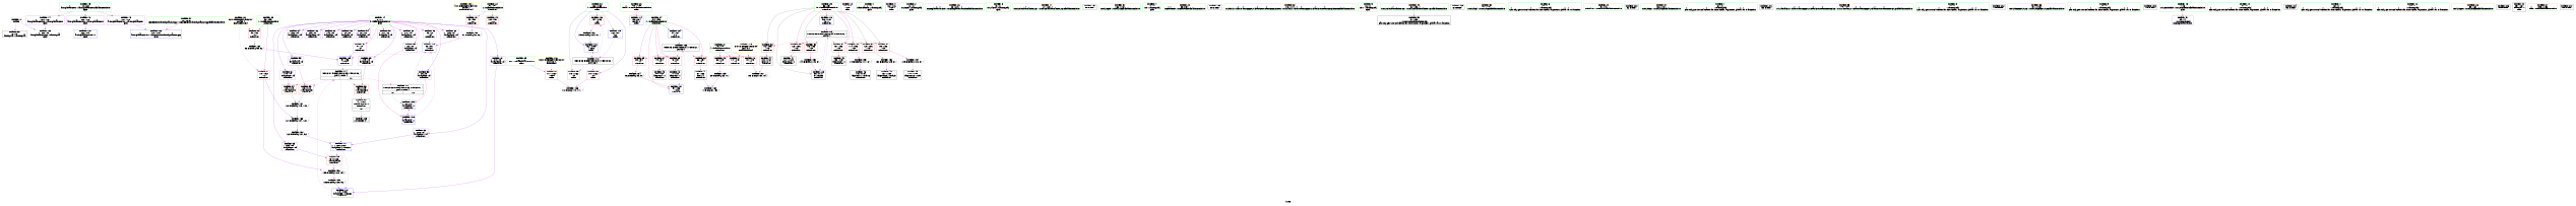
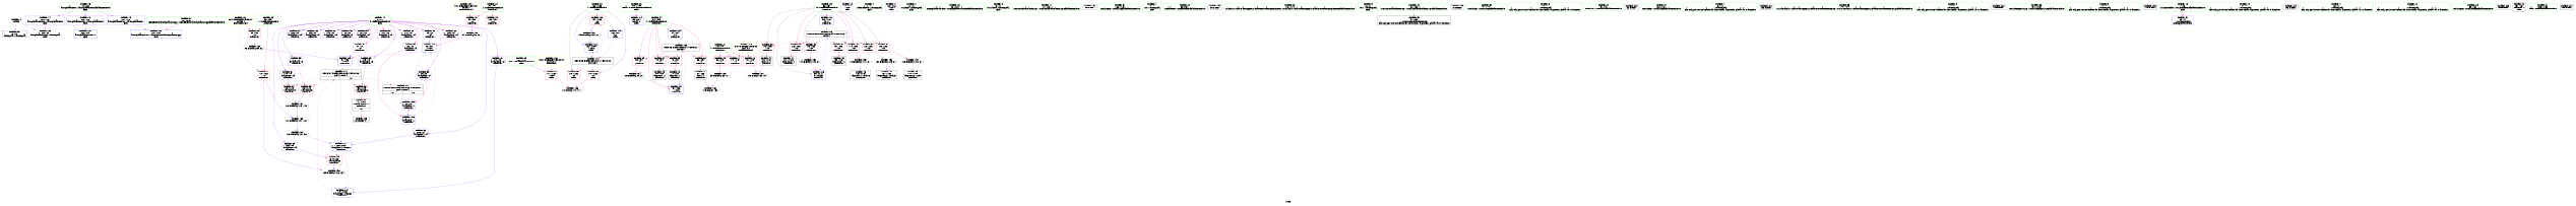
  digraph {
    label=SVFG
    node [color=green shape=record]
    edge [color=purple style=solid]
    n1 [color=grey label="{NodeID: 0\nNullPtr}"]
    n2 [color=black label="{NodeID: 38\n2\<--3\ndummyVal\<--dummyVal\n}"]
    n3 [color=blue label="{NodeID: 103\n222\<--3\nllvm.global_ctors_2\<--dummyVal\nGlob }" style=dotted]
    n4 [color=yellow label="{NodeID: 180\n4V_1 = ENCHI(MR_4V_0)\npts\{51 \}\nFun[_Z5solvev]}" style=double]
    n5 [color=red label="{NodeID: 78\n90\<--50\n\<--c\n_Z5solvev\n}"]
    n6 [color=grey label="{NodeID: 158\n91 = Binary(90, 92, )\n}"]
    n7 [color=red label="{NodeID: 79\n128\<--50\n\<--c\n_Z5solvev\n}"]
    n8 [color=blue label="{NodeID: 108\n93\<--91\n\<--rem\n_Z5solvev\n}"]
    n9 [color=grey label="{NodeID: 156\n135 = Binary(128, 134, )\n}"]
-   n10 [color=grey label="{NodeID: 155\n136 = Binary(135, 92, )\n}"]
    n11 [color=red label="{NodeID: 97\n171\<--160\n\<--test\nmain\n}"]
    n12 [color=grey label="{NodeID: 166\n172 = cmp(170, 171, )\n}"]
    n13 [label="{NodeID: 14\n8\<--11\nf\<--f_field_insensitive\nGlob }"]
    n14 [color=purple label="{NodeID: 52\n75\<--8\narrayidx\<--f\n_Z5solvev\n}"]
    n15 [color=purple label="{NodeID: 53\n76\<--8\narrayidx3\<--f\n_Z5solvev\n}"]
    n16 [color=purple label="{NodeID: 54\n81\<--8\narrayidx5\<--f\n_Z5solvev\n}"]
    n17 [color=purple label="{NodeID: 55\n82\<--8\narrayidx6\<--f\n_Z5solvev\n}"]
    n18 [color=purple label="{NodeID: 56\n93\<--8\n\<--f\n_Z5solvev\n}"]
    n19 [color=purple label="{NodeID: 57\n97\<--8\n\<--f\n_Z5solvev\n}"]
    n20 [color=purple label="{NodeID: 58\n111\<--8\narrayidx14\<--f\n_Z5solvev\n}"]
    n21 [color=purple label="{NodeID: 59\n112\<--8\narrayidx15\<--f\n_Z5solvev\n}"]
    n22 [color=purple label="{NodeID: 60\n117\<--8\narrayidx18\<--f\n_Z5solvev\n}"]
    n23 [color=purple label="{NodeID: 61\n118\<--8\narrayidx19\<--f\n_Z5solvev\n}"]
    n24 [color=purple label="{NodeID: 62\n125\<--8\narrayidx23\<--f\n_Z5solvev\n}"]
    n25 [color=purple label="{NodeID: 63\n126\<--8\narrayidx24\<--f\n_Z5solvev\n}"]
    n26 [color=purple label="{NodeID: 64\n132\<--8\narrayidx27\<--f\n_Z5solvev\n}"]
    n27 [color=purple label="{NodeID: 65\n133\<--8\narrayidx28\<--f\n_Z5solvev\n}"]
    n28 [color=purple label="{NodeID: 66\n139\<--8\narrayidx32\<--f\n_Z5solvev\n}"]
    n29 [color=purple label="{NodeID: 67\n140\<--8\narrayidx33\<--f\n_Z5solvev\n}"]
    n30 [color=purple label="{NodeID: 68\n148\<--8\narrayidx37\<--f\n_Z5solvev\n}"]
    n31 [color=purple label="{NodeID: 69\n149\<--8\narrayidx38\<--f\n_Z5solvev\n}"]
    n32 [color=blue label="{NodeID: 105\n76\<--78\narrayidx3\<--\n_Z5solvev\n}"]
    n33 [color=blue label="{NodeID: 106\n82\<--78\narrayidx6\<--\n_Z5solvev\n}"]
    n34 [color=blue label="{NodeID: 109\n97\<--96\n\<--rem7\n_Z5solvev\n}"]
    n35 [color=red label="{NodeID: 93\n113\<--112\n\<--arrayidx15\n_Z5solvev\n}"]
    n36 [color=red label="{NodeID: 94\n119\<--118\n\<--arrayidx19\n_Z5solvev\n}"]
    n37 [color=blue label="{NodeID: 111\n126\<--122\narrayidx24\<--rem21\n_Z5solvev\n}"]
    n38 [color=red label="{NodeID: 95\n134\<--133\n\<--arrayidx28\n_Z5solvev\n}"]
    n39 [color=blue label="{NodeID: 112\n140\<--136\narrayidx33\<--rem30\n_Z5solvev\n}"]
-   n40 [color=red label="{NodeID: 96\n150\<--149\n\<--arrayidx38\n_Z3solvev\n}"]
+   n40 [color=red label="{NodeID: 96\n150\<--149\n\<--arrayidx38\n_Z5solvev\n}"]
    n41 [color=black label="{NodeID: 174\nMR_12V_7 = PHI(MR_12V_9, MR_12V_6, )\npts\{110000 \}\n|{|<s4>10}}"]
    n42 [color=grey label="{NodeID: 161\n120 = Binary(113, 119, )\n}"]
    n43 [color=black label="{NodeID: 50\n47\<--150\n_Z5solvev_ret\<--\n_Z5solvev\n|{<s0>10}}"]
    n44 [color=black label="{NodeID: 171\nMR_12V_2 = PHI(MR_12V_3, MR_12V_1, )\npts\{110000 \}\n|{<s0>10|<s1>10}}"]
    n45 [label="{NodeID: 28\n158\<--159\nretval\<--retval_field_insensitive\nmain\n}"]
    n46 [color=blue label="{NodeID: 114\n158\<--64\nretval\<--\nmain\n}"]
    n47 [color=black label="{NodeID: 42\n74\<--73\nidxprom\<--\n_Z5solvev\n}"]
    n48 [color=grey label="{NodeID: 153\n144 = Binary(143, 87, )\n}"]
    n49 [color=blue label="{NodeID: 113\n56\<--144\ni8\<--inc35\n_Z5solvev\n}"]
    n50 [color=black label="{NodeID: 173\nMR_10V_3 = PHI(MR_10V_4, MR_10V_2, )\npts\{57 \}\n}"]
    n51 [color=red label="{NodeID: 86\n102\<--56\n\<--i8\n_Z5solvev\n}"]
    n52 [color=red label="{NodeID: 87\n108\<--56\n\<--i8\n_Z5solvev\n}"]
    n53 [color=red label="{NodeID: 88\n114\<--56\n\<--i8\n_Z5solvev\n}"]
    n54 [color=red label="{NodeID: 89\n123\<--56\n\<--i8\n_Z5solvev\n}"]
    n55 [color=red label="{NodeID: 90\n129\<--56\n\<--i8\n_Z5solvev\n}"]
    n56 [color=red label="{NodeID: 91\n137\<--56\n\<--i8\n_Z5solvev\n}"]
    n57 [color=red label="{NodeID: 92\n143\<--56\n\<--i8\n_Z5solvev\n}"]
    n58 [color=purple label="{NodeID: 70\n174\<--14\n\<--.str\nmain\n}"]
    n59 [color=grey label="{NodeID: 167\n105 = cmp(103, 104, )\n}"]
    n60 [color=red label="{NodeID: 84\n79\<--54\n\<--i\n_Z5solvev\n}"]
    n61 [color=black label="{NodeID: 43\n80\<--79\nidxprom4\<--\n_Z5solvev\n}"]
    n62 [label="{NodeID: 1\n7\<--1\n__dso_handle\<--dummyObj\nGlob }"]
    n63 [color=yellow label="{NodeID: 181\n6V_1 = ENCHI(MR_6V_0)\npts\{53 \}\nFun[_Z5solvev]}" style=double]
    n64 [color=red label="{NodeID: 80\n95\<--52\n\<--v\n_Z5solvev\n}"]
    n65 [color=red label="{NodeID: 81\n107\<--52\n\<--v\n_Z5solvev\n}"]
    n66 [color=grey label="{NodeID: 160\n96 = Binary(95, 92, )\n}"]
    n67 [color=grey label="{NodeID: 163\n121 = Binary(107, 120, )\n}"]
    n68 [color=grey label="{NodeID: 162\n122 = Binary(121, 92, )\n}"]
    n69 [color=red label="{NodeID: 98\n170\<--162\n\<--i\nmain\n}"]
    n70 [label="{NodeID: 15\n18\<--22\nllvm.global_ctors\<--llvm.global_ctors_field_insensitive\nGlob }"]
    n71 [color=purple label="{NodeID: 72\n220\<--18\nllvm.global_ctors_0\<--llvm.global_ctors\nGlob }"]
    n72 [color=purple label="{NodeID: 73\n221\<--18\nllvm.global_ctors_1\<--llvm.global_ctors\nGlob }"]
    n73 [color=purple label="{NodeID: 74\n222\<--18\nllvm.global_ctors_2\<--llvm.global_ctors\nGlob }"]
    n74 [color=blue label="{NodeID: 101\n220\<--19\nllvm.global_ctors_0\<--\nGlob }"]
    n75 [color=blue label="{NodeID: 102\n221\<--20\nllvm.global_ctors_1\<--_GLOBAL__sub_I_dyma_2_2.cpp\nGlob }"]
    n76 [label="{NodeID: 29\n160\<--161\ntest\<--test_field_insensitive\nmain\n}"]
    n77 [color=grey label="{NodeID: 154\n109 = Binary(108, 87, )\n}"]
    n78 [color=black label="{NodeID: 45\n110\<--109\nidxprom13\<--sub\n_Z5solvev\n}"]
    n79 [color=purple label="{NodeID: 71\n182\<--16\n\<--.str.1\nmain\n}"]
    n80 [color=grey label="{NodeID: 168\n71 = cmp(67, 69, )\n}"]
    n81 [color=red label="{NodeID: 85\n85\<--54\n\<--i\n_Z5solvev\n}"]
    n82 [color=grey label="{NodeID: 164\n86 = Binary(85, 87, )\n}"]
    n83 [color=blue label="{NodeID: 107\n54\<--86\ni\<--inc\n_Z5solvev\n}"]
    n84 [color=black label="{NodeID: 169\nMR_8V_3 = PHI(MR_8V_4, MR_8V_2, )\npts\{55 \}\n}"]
    n85 [label="{NodeID: 2\n12\<--1\n_ZSt3cin\<--dummyObj\nGlob }"]
    n86 [color=red label="{NodeID: 99\n178\<--162\n\<--i\nmain\n}"]
    n87 [label="{NodeID: 16\n23\<--24\n__cxx_global_var_init\<--__cxx_global_var_init_field_insensitive\n}"]
    n88 [color=black label="{NodeID: 44\n103\<--102\nconv10\<--\n_Z5solvev\n}"]
    n89 [color=grey label="{NodeID: 159\n115 = Binary(114, 87, )\n}"]
    n90 [color=black label="{NodeID: 47\n124\<--123\nidxprom22\<--\n_Z5solvev\n}"]
    n91 [color=grey label="{NodeID: 152\n130 = Binary(129, 87, )\n}"]
    n92 [color=black label="{NodeID: 49\n138\<--137\nidxprom31\<--\n_Z5solvev\n}"]
    n93 [label="{NodeID: 30\n162\<--163\ni\<--i_field_insensitive\nmain\n}"]
    n94 [color=red label="{NodeID: 100\n194\<--162\n\<--i\nmain\n}"]
    n95 [color=blue label="{NodeID: 115\n162\<--87\ni\<--\nmain\n}"]
    n96 [color=blue label="{NodeID: 116\n162\<--195\ni\<--inc\nmain\n}"]
    n97 [color=grey label="{NodeID: 157\n195 = Binary(194, 87, )\n}"]
    n98 [color=black label="{NodeID: 172\nMR_18V_3 = PHI(MR_18V_4, MR_18V_2, )\npts\{163 \}\n}"]
    n99 [color=red label="{NodeID: 82\n66\<--54\n\<--i\n_Z5solvev\n}"]
    n100 [color=red label="{NodeID: 83\n73\<--54\n\<--i\n_Z5solvev\n}"]
    n101 [color=black label="{NodeID: 41\n67\<--66\nconv\<--\n_Z5solvev\n}"]
    n102 [label="{NodeID: 3\n13\<--1\n_ZSt4cout\<--dummyObj\nGlob }"]
    n103 [label="{NodeID: 17\n27\<--28\n_ZNSt8ios_base4InitC1Ev\<--_ZNSt8ios_base4InitC1Ev_field_insensitive\n}"]
    n104 [color=black label="{NodeID: 197\n58 = PHI()\n}"]
    n105 [label="{NodeID: 31\n166\<--167\n_ZNSirsERi\<--_ZNSirsERi_field_insensitive\n}"]
    n106 [label="{NodeID: 4\n14\<--1\n.str\<--dummyObj\nGlob }"]
    n107 [label="{NodeID: 18\n33\<--34\n__cxa_atexit\<--__cxa_atexit_field_insensitive\n}"]
    n108 [color=black label="{NodeID: 198\n30 = PHI()\n}"]
    n109 [label="{NodeID: 32\n176\<--177\n_ZStlsISt11char_traitsIcEERSt13basic_ostreamIcT_ES5_PKc\<--_ZStlsISt11char_traitsIcEERSt13basic_ostreamIcT_ES5_PKc_field_insensitive\n}"]
    n110 [color=black label="{NodeID: 46\n116\<--115\nidxprom17\<--sub16\n_Z5solvev\n}"]
    n111 [label="{NodeID: 5\n16\<--1\n.str.1\<--dummyObj\nGlob }"]
    n112 [label="{NodeID: 19\n32\<--38\n_ZNSt8ios_base4InitD1Ev\<--_ZNSt8ios_base4InitD1Ev_field_insensitive\n}"]
    n113 [color=black label="{NodeID: 39\n31\<--32\n\<--_ZNSt8ios_base4InitD1Ev\nCan only get source location for instruction, argument, global var or function.}"]
    n114 [color=black label="{NodeID: 199\n61 = PHI()\n}"]
    n115 [label="{NodeID: 33\n180\<--181\n_ZNSolsEi\<--_ZNSolsEi_field_insensitive\n}"]
    n116 [color=red label="{NodeID: 75\n68\<--48\n\<--l\n_Z5solvev\n}"]
    n117 [color=grey label="{NodeID: 165\n69 = Binary(68, 70, )\n}"]
    n118 [label="{NodeID: 6\n19\<--1\n\<--dummyObj\nCan only get source location for instruction, argument, global var or function.}"]
    n119 [label="{NodeID: 20\n45\<--46\n_Z5solvev\<--_Z5solvev_field_insensitive\n}"]
    n120 [color=black label="{NodeID: 200\n62 = PHI()\n}"]
    n121 [label="{NodeID: 34\n186\<--187\n_ZNSolsEx\<--_ZNSolsEx_field_insensitive\n}"]
    n122 [color=black label="{NodeID: 48\n131\<--130\nidxprom26\<--sub25\n_Z5solvev\n}"]
    n123 [color=red label="{NodeID: 76\n104\<--48\n\<--l\n_Z5solvev\n}"]
    n124 [label="{NodeID: 7\n64\<--1\n\<--dummyObj\nCan only get source location for instruction, argument, global var or function.}"]
    n125 [color=blue label="{NodeID: 104\n54\<--64\ni\<--\n_Z5solvev\n}"]
    n126 [label="{NodeID: 21\n48\<--49\nl\<--l_field_insensitive\n_Z5solvev\n}"]
    n127 [color=red label="{NodeID: 77\n147\<--48\n\<--l\n_Z5solvev\n}"]
    n128 [color=black label="{NodeID: 201\n165 = PHI()\n}"]
    n129 [label="{NodeID: 35\n189\<--190\n_ZSt4endlIcSt11char_traitsIcEERSt13basic_ostreamIT_T0_ES6_\<--_ZSt4endlIcSt11char_traitsIcEERSt13basic_ostreamIT_T0_ES6__field_insensitive\n}"]
    n130 [color=black label="{NodeID: 205\n184 = PHI(47, )\n}"]
    n131 [label="{NodeID: 8\n70\<--1\n\<--dummyObj\nCan only get source location for instruction, argument, global var or function.}"]
    n132 [label="{NodeID: 22\n50\<--51\nc\<--c_field_insensitive\n_Z5solvev\n}"]
    n133 [color=black label="{NodeID: 202\n175 = PHI()\n}"]
    n134 [label="{NodeID: 36\n191\<--192\n_ZNSolsEPFRSoS_E\<--_ZNSolsEPFRSoS_E_field_insensitive\n}"]
    n135 [label="{NodeID: 9\n78\<--1\n\<--dummyObj\nCan only get source location for instruction, argument, global var or function.}"]
    n136 [label="{NodeID: 23\n52\<--53\nv\<--v_field_insensitive\n_Z5solvev\n}"]
    n137 [color=black label="{NodeID: 203\n179 = PHI()\n}"]
    n138 [label="{NodeID: 37\n20\<--216\n_GLOBAL__sub_I_dyma_2_2.cpp\<--_GLOBAL__sub_I_dyma_2_2.cpp_field_insensitive\n}"]
    n139 [color=purple label="{NodeID: 51\n29\<--4\n\<--_ZStL8__ioinit\n__cxx_global_var_init\n}"]
    n140 [color=yellow label="{NodeID: 176\n16V_1 = ENCHI(MR_16V_0)\npts\{161 \}\nFun[main]}" style=double]
    n141 [label="{NodeID: 10\n87\<--1\n\<--dummyObj\nCan only get source location for instruction, argument, global var or function.}"]
    n142 [label="{NodeID: 24\n54\<--55\ni\<--i_field_insensitive\n_Z5solvev\n}"]
    n143 [color=black label="{NodeID: 204\n183 = PHI()\n}"]
    n144 [label="{NodeID: 11\n92\<--1\n\<--dummyObj\nCan only get source location for instruction, argument, global var or function.}"]
    n145 [label="{NodeID: 25\n56\<--57\ni8\<--i8_field_insensitive\n_Z5solvev\n}"]
    n146 [color=blue label="{NodeID: 110\n56\<--100\ni8\<--\n_Z5solvev\n}"]
    n147 [label="{NodeID: 12\n100\<--1\n\<--dummyObj\nCan only get source location for instruction, argument, global var or function.}"]
    n148 [label="{NodeID: 26\n59\<--60\n_ZNSirsERx\<--_ZNSirsERx_field_insensitive\n}"]
    n149 [color=black label="{NodeID: 206\n185 = PHI()\n}"]
    n150 [color=black label="{NodeID: 40\n157\<--64\nmain_ret\<--\nmain\n}"]
    n151 [color=yellow label="{NodeID: 179\n2V_1 = ENCHI(MR_2V_0)\npts\{49 \}\nFun[_Z5solvev]}" style=double]
    n152 [label="{NodeID: 13\n4\<--6\n_ZStL8__ioinit\<--_ZStL8__ioinit_field_insensitive\nGlob }"]
    n153 [label="{NodeID: 27\n155\<--156\nmain\<--main_field_insensitive\n}"]
    n154 [color=black label="{NodeID: 207\n188 = PHI()\n}"]
    n1 -> n2
    n1 -> n3 [color=gray40]
    n4 -> n5 [color=gray40 style=dashed]
    n5 -> n6
    n6 -> n8 [color=deeppink]
    n8 -> n34 [color=deeppink style=dashed]
-   n9 -> n10 [color=deeppink]
-   n10 -> n39
    n11 -> n12 [color=deeppink]
    n13 -> n14 [color=gray40]
    n13 -> n15
    n13 -> n16 [color=deeppink]
    n13 -> n17 [color=deeppink]
    n13 -> n18
    n13 -> n19 [color=deeppink]
    n13 -> n20 [color=deeppink]
    n13 -> n21 [color=gray40]
    n13 -> n22
    n13 -> n23
    n13 -> n24 [color=deeppink]
    n13 -> n25
    n13 -> n26
    n13 -> n27
    n13 -> n28
    n13 -> n29
    n13 -> n30
    n13 -> n31
    n15 -> n32 [color=deeppink]
    n17 -> n33 [color=deeppink]
    n18 -> n8 [color=gray40]
    n19 -> n34
    n21 -> n35 [color=deeppink]
    n23 -> n36
    n25 -> n37
    n27 -> n38
    n29 -> n39
    n31 -> n40 [color=gray40]
    n32 -> n33 [style=dashed]
    n33 -> n8 [color=deeppink style=dashed]
    n33 -> n32 [color=deeppink style=dashed]
    n34 -> n41 [color=gray40 style=dashed]
    n35 -> n42
    n36 -> n42 [color=gray40]
    n37 -> n38 [style=dashed]
    n37 -> n39 [style=dashed]
    n38 -> n9
    n39 -> n41 [color=deeppink style=dashed]
    n40 -> n43 [color=deeppink]
    n41 -> n35 [style=dashed]
    n41 -> n36 [color=gray40 style=dashed]
    n41 -> n37 [style=dashed]
    n41 -> n40 [color=gray40 style=dashed]
    n41 -> n44 [color=deeppink style=dashed tailport=s4]
    n42 -> n67 [color=gray40]
    n43 -> n130 [color=deeppink tailport=s0]
    n44 -> n8 [color=gray40 style=dashed tailport=s1]
    n44 -> n32 [color=gray40 style=dashed tailport=s0]
    n45 -> n46 [color=deeppink]
    n48 -> n49 [color=deeppink]
    n49 -> n50 [style=dashed]
    n50 -> n49 [style=dashed]
    n50 -> n51 [color=deeppink style=dashed]
    n50 -> n52 [color=gray40 style=dashed]
    n50 -> n53 [color=gray40 style=dashed]
    n50 -> n54 [color=deeppink style=dashed]
    n50 -> n55 [color=gray40 style=dashed]
    n50 -> n56 [color=gray40 style=dashed]
    n50 -> n57 [color=gray40 style=dashed]
    n51 -> n88 [color=gray40]
    n52 -> n77 [color=deeppink]
    n53 -> n89 [color=deeppink]
    n54 -> n90 [color=deeppink]
    n55 -> n91 [color=gray40]
    n56 -> n92 [color=deeppink]
    n57 -> n48 [color=deeppink]
    n60 -> n61 [color=gray40]
    n63 -> n64 [color=deeppink style=dashed]
    n63 -> n65 [color=gray40 style=dashed]
    n64 -> n66 [color=gray40]
    n65 -> n9
    n65 -> n67
    n66 -> n34
    n67 -> n68
    n68 -> n37
    n69 -> n12 [color=deeppink]
    n70 -> n71
    n70 -> n72
    n70 -> n73
    n71 -> n74 [color=gray40]
    n72 -> n75 [color=gray40]
    n73 -> n3 [color=deeppink]
    n76 -> n11
    n77 -> n78 [color=gray40]
    n81 -> n82 [color=deeppink]
    n82 -> n83 [color=gray40]
    n83 -> n84 [color=deeppink style=dashed]
    n84 -> n60 [color=gray40 style=dashed]
    n84 -> n81 [style=dashed]
    n84 -> n83 [color=gray40 style=dashed]
    n84 -> n99 [style=dashed]
    n84 -> n100 [color=gray40 style=dashed]
    n88 -> n59
    n89 -> n110
    n91 -> n122
    n93 -> n69
    n93 -> n86 [color=gray40]
    n93 -> n94
    n93 -> n95 [color=gray40]
    n93 -> n96
    n94 -> n97
    n95 -> n98 [color=deeppink style=dashed]
    n96 -> n98 [color=deeppink style=dashed]
    n97 -> n96 [color=gray40]
    n98 -> n69 [style=dashed]
    n98 -> n86 [color=deeppink style=dashed]
    n98 -> n94 [style=dashed]
    n98 -> n96 [color=gray40 style=dashed]
    n99 -> n101 [color=gray40]
    n100 -> n47 [color=deeppink]
    n101 -> n80
    n112 -> n113 [color=gray40]
    n116 -> n117 [color=deeppink]
    n117 -> n80
    n123 -> n59 [color=gray40]
    n125 -> n84 [color=gray40 style=dashed]
    n126 -> n116
    n126 -> n123 [color=deeppink]
    n126 -> n127 [color=deeppink]
    n132 -> n5 [color=deeppink]
    n132 -> n7 [color=gray40]
    n136 -> n64 [color=gray40]
    n136 -> n65 [color=deeppink]
    n138 -> n75 [color=deeppink]
    n140 -> n11 [color=gray40 style=dashed]
    n142 -> n60 [color=deeppink]
    n142 -> n81
    n142 -> n83 [color=deeppink]
    n142 -> n99 [color=deeppink]
    n142 -> n100 [color=deeppink]
    n142 -> n125 [color=gray40]
    n145 -> n49 [color=gray40]
    n145 -> n51 [color=gray40]
    n145 -> n52 [color=gray40]
    n145 -> n53 [color=deeppink]
    n145 -> n54 [color=deeppink]
    n145 -> n55 [color=gray40]
    n145 -> n56
    n145 -> n57 [color=gray40]
    n145 -> n146 [color=deeppink]
    n146 -> n50 [style=dashed]
    n151 -> n116 [style=dashed]
    n151 -> n123 [color=gray40 style=dashed]
    n151 -> n127 [color=gray40 style=dashed]
    n152 -> n139 [color=deeppink]
  }
